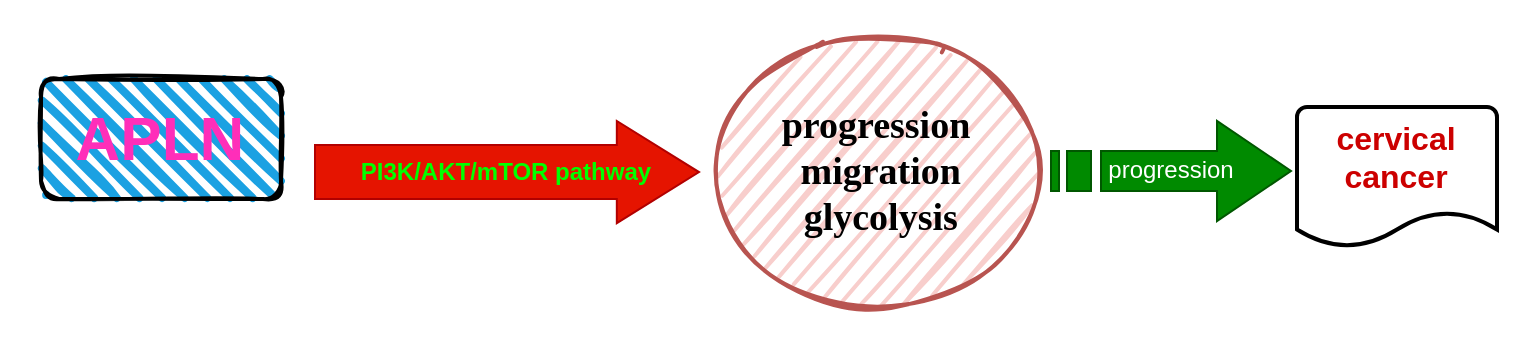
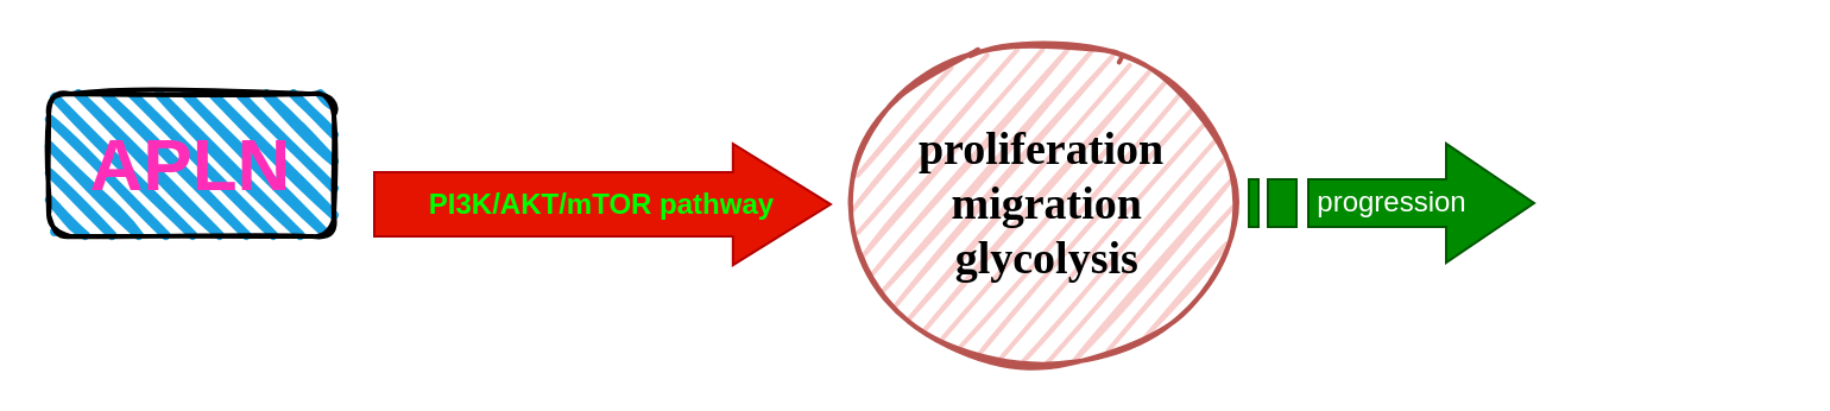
  <mxCell id="0" />
  <mxCell id="1" parent="0" />
  <mxCell id="2" value="&lt;span style=&quot;font-size: 31px;&quot;&gt;&lt;font color=&quot;#ff2eb9&quot; style=&quot;font-size: 31px;&quot;&gt;APLN&lt;/font&gt;&lt;/span&gt;" style="rounded=1;whiteSpace=wrap;html=1;strokeWidth=2;fillWeight=4;hachureGap=8;hachureAngle=45;fillColor=#1ba1e2;sketch=1;fontStyle=1;fontSize=31;" parent="1" vertex="1"><mxGeometry x="20" y="39" width="120" height="60" as="geometry" /></mxCell>
- <mxCell id="3" value="&lt;a name=&quot;OLE_LINK33&quot; style=&quot;font-size: 19px;&quot;&gt;&lt;/a&gt;&lt;a name=&quot;OLE_LINK32&quot; style=&quot;font-size: 19px;&quot;&gt;&lt;span style=&quot;font-size: 19px;&quot;&gt;progression&lt;br style=&quot;font-size: 19px;&quot;&gt;&amp;nbsp;migration&lt;br style=&quot;font-size: 19px;&quot;&gt;&amp;nbsp;&lt;/span&gt;&lt;/a&gt;&lt;a name=&quot;OLE_LINK87&quot; style=&quot;font-size: 19px;&quot;&gt;&lt;/a&gt;&lt;a name=&quot;OLE_LINK88&quot; style=&quot;font-size: 19px;&quot;&gt;&lt;span style=&quot;font-size: 19px;&quot;&gt;&lt;span style=&quot;font-size: 19px;&quot; lang=&quot;EN-US&quot;&gt;glycolysis&lt;/span&gt;&lt;/span&gt;&lt;/a&gt;" style="ellipse;whiteSpace=wrap;html=1;strokeWidth=2;fillWeight=2;hachureGap=8;fillColor=#f8cecc;fillStyle=dots;sketch=1;fontStyle=1;fontSize=19;fontFamily=Times New Roman;strokeColor=#b85450;" parent="1" vertex="1"><mxGeometry x="353" y="20.52" width="170" height="130" as="geometry" /></mxCell>
+ <mxCell id="3" value="&lt;a name=&quot;OLE_LINK33&quot; style=&quot;font-size: 19px;&quot;&gt;&lt;/a&gt;&lt;a name=&quot;OLE_LINK32&quot; style=&quot;font-size: 19px;&quot;&gt;&lt;span style=&quot;font-size: 19px;&quot;&gt;proliferation&lt;br style=&quot;font-size: 19px;&quot;&gt;&amp;nbsp;migration&lt;br style=&quot;font-size: 19px;&quot;&gt;&amp;nbsp;&lt;/span&gt;&lt;/a&gt;&lt;a name=&quot;OLE_LINK87&quot; style=&quot;font-size: 19px;&quot;&gt;&lt;/a&gt;&lt;a name=&quot;OLE_LINK88&quot; style=&quot;font-size: 19px;&quot;&gt;&lt;span style=&quot;font-size: 19px;&quot;&gt;&lt;span style=&quot;font-size: 19px;&quot; lang=&quot;EN-US&quot;&gt;glycolysis&lt;/span&gt;&lt;/span&gt;&lt;/a&gt;" style="ellipse;whiteSpace=wrap;html=1;strokeWidth=2;fillWeight=2;hachureGap=8;fillColor=#f8cecc;fillStyle=dots;sketch=1;fontStyle=1;fontSize=19;fontFamily=Times New Roman;strokeColor=#b85450;" parent="1" vertex="1"><mxGeometry x="353" y="20.52" width="170" height="130" as="geometry" /></mxCell>
  <mxCell id="4" value="&lt;a name=&quot;OLE_LINK197&quot;&gt;&lt;b&gt;PI3K/AKT/mTOR pathway&lt;/b&gt;&lt;/a&gt;" style="shape=singleArrow;whiteSpace=wrap;html=1;rotation=0;arrowWidth=0.53;arrowSize=0.214;fillColor=#e51400;fontColor=#00FF00;strokeColor=#B20000;" parent="1" vertex="1"><mxGeometry x="157" y="60" width="192" height="51.04" as="geometry" /></mxCell>
  <mxCell id="5" value="progression" style="html=1;shadow=0;dashed=0;align=center;verticalAlign=middle;shape=mxgraph.arrows2.stripedArrow;dy=0.6;dx=37;notch=25;fillColor=#008a00;strokeColor=#005700;fontColor=#ffffff;labelPosition=center;verticalLabelPosition=middle;" parent="1" vertex="1"><mxGeometry x="525" y="60" width="120" height="50" as="geometry" /></mxCell>
- <mxCell id="6" value="&lt;a name=&quot;OLE_LINK7&quot; style=&quot;font-size: 16px;&quot;&gt;cervical cancer&lt;/a&gt;" style="strokeWidth=2;html=1;shape=mxgraph.flowchart.document2;whiteSpace=wrap;size=0.25;fontSize=16;align=center;verticalAlign=top;fontColor=#CC0000;fontStyle=1" parent="1" vertex="1"><mxGeometry x="648" y="53" width="100" height="70" as="geometry" /></mxCell>
